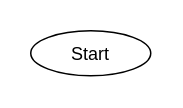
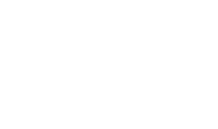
  <mxCell id="0" />
  <mxCell id="1" parent="0" />
- <mxCell id="2" value="Start" style="ellipse" vertex="1" parent="1"><mxGeometry x="20" y="20" width="80" height="30" as="geometry" /></mxCell>
